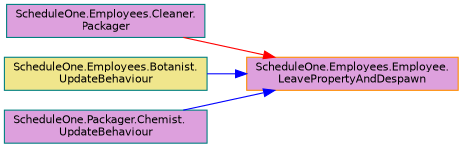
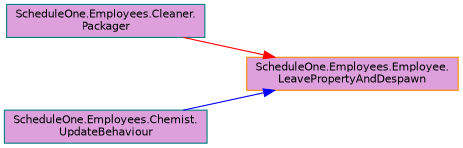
  digraph {
    rankdir=RL
    node [color=teal fillcolor=plum fontname=Helvetica fontsize=10 shape=box style=filled]
    edge [color=blue dir=back fontname=Helvetica fontsize=10 labelfontname=Helvetica labelfontsize=10 style=solid]
    n1 [color=darkorange fontcolor=black height=0.2 label="ScheduleOne.Employees.Employee.\lLeavePropertyAndDespawn" width=0.4]
    n2 [height=0.2 label="ScheduleOne.Employees.Cleaner.\lPackager" width=0.4]
-   n3 [fillcolor=khaki height=0.2 label="ScheduleOne.Employees.Botanist.\lUpdateBehaviour" width=0.4]
-   n4 [height=0.2 label="ScheduleOne.Packager.Chemist.\lUpdateBehaviour" width=0.4]
+   n4 [height=0.2 label="ScheduleOne.Employees.Chemist.\lUpdateBehaviour" width=0.4]
    n1 -> n2 [color=red]
-   n1 -> n3
    n1 -> n4
  }
